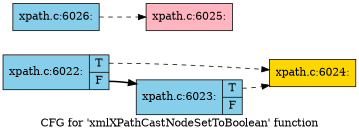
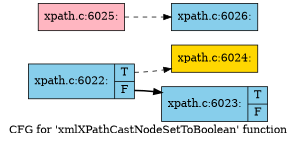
  digraph {
    label="CFG for 'xmlXPathCastNodeSetToBoolean' function"
    rankdir=LR
    node [fillcolor=skyblue shape=record style=filled]
    edge [style=dashed tailport=s0]
    n1 [label="{xpath.c:6022:|{<s0>T|<s1>F}}"]
    n2 [fillcolor=gold label="{xpath.c:6024:}"]
    n3 [label="{xpath.c:6023:|{<s0>T|<s1>F}}"]
    n4 [label="{xpath.c:6026:}"]
    n5 [fillcolor=lightpink label="{xpath.c:6025:}"]
    n1 -> n2
    n1 -> n3 [style=bold tailport=s1]
-   n3 -> n2
-   n4 -> n5 [tailport=""]
+   n5 -> n4 [tailport=""]
  }
